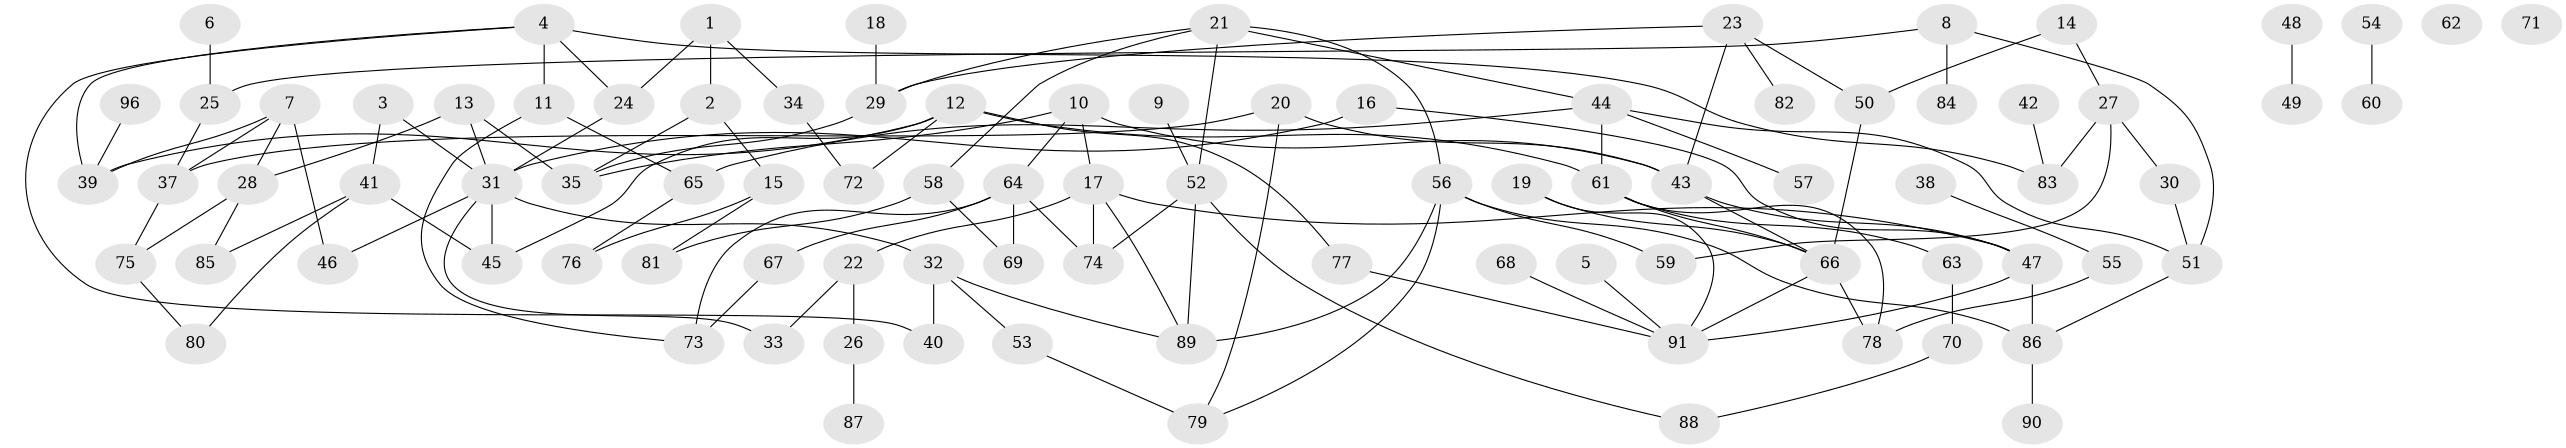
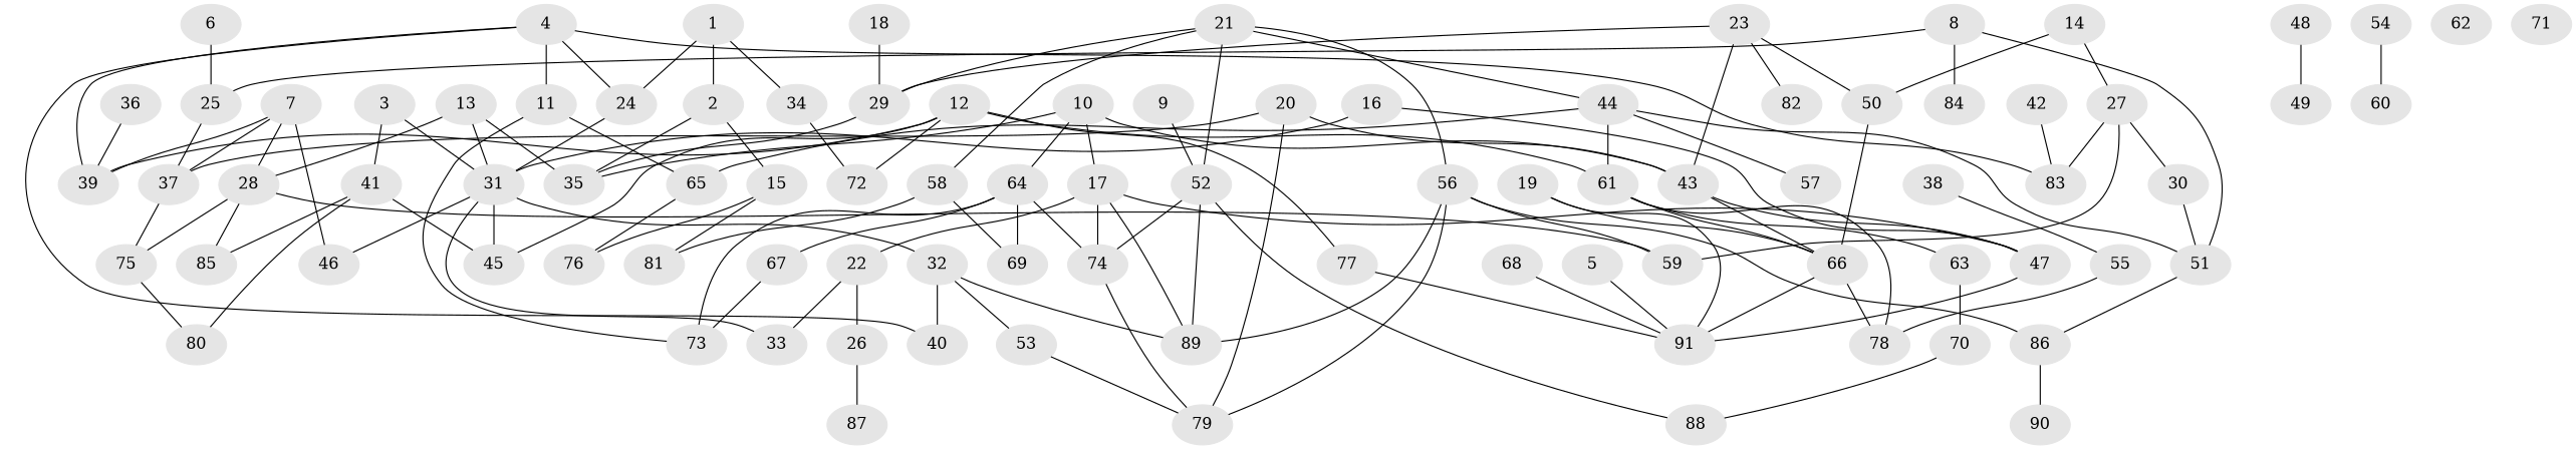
  graph {
    node [color=gray90 style=filled]
    1
    2
    24
    34
    15
    35
    31
    72
    76
    81
    3
    41
    46
    45
    33
    32
    85
    80
    4
    11
    39
    40
    83
    65
    73
    5
    91
    6
    25
    37
    7
    28
    59
    75
    8
    51
    84
    86
    9
    52
    74
    89
    88
    10
    17
    43
    64
    47
    22
    66
    67
    69
    12
    61
    77
    78
    63
    13
    14
    27
    50
    30
    16
    26
    79
    18
    29
    19
    20
    21
    44
    56
    58
    57
    87
    23
    82
    53
-   36 [label=96]
+   36
    38
    55
    42
    90
    48
    49
    54
    60
    70
    62
    68
    71
    1 -- 2
    1 -- 24
    1 -- 34
    2 -- 15
    2 -- 35
    24 -- 31
    34 -- 72
    15 -- 76
    15 -- 81
    31 -- 46
    31 -- 45
    31 -- 33
    31 -- 32
    3 -- 31
    3 -- 41
    41 -- 45
    41 -- 85
    41 -- 80
    32 -- 40
    32 -- 89
    32 -- 53
    4 -- 24
    4 -- 11
    4 -- 39
    4 -- 40
    4 -- 83
    11 -- 65
    11 -- 73
    65 -- 76
    5 -- 91
    6 -- 25
    25 -- 37
    37 -- 75
    7 -- 46
    7 -- 39
    7 -- 37
    7 -- 28
    28 -- 85
+   28 -- 59
    28 -- 75
    75 -- 80
    8 -- 25
    8 -- 51
    8 -- 84
    51 -- 86
    86 -- 90
    9 -- 52
    52 -- 74
    52 -- 89
    52 -- 88
+   74 -- 79
    10 -- 35
    10 -- 17
    10 -- 43
    10 -- 64
    17 -- 74
    17 -- 89
    17 -- 47
    17 -- 22
    43 -- 47
    43 -- 66
    64 -- 73
    64 -- 74
    64 -- 67
    64 -- 69
    47 -- 91
-   47 -- 86
    22 -- 33
    22 -- 26
    66 -- 91
    66 -- 78
    67 -- 73
    12 -- 72
    12 -- 45
    12 -- 39
    12 -- 61
    12 -- 77
    61 -- 66
    61 -- 78
    61 -- 63
    77 -- 91
    63 -- 70
    13 -- 35
    13 -- 31
    13 -- 28
    14 -- 27
    14 -- 50
    27 -- 83
    27 -- 59
    27 -- 30
    50 -- 66
    30 -- 51
    16 -- 31
    16 -- 47
    26 -- 87
    18 -- 29
    29 -- 35
    19 -- 91
    19 -- 66
    20 -- 37
    20 -- 43
    20 -- 79
    21 -- 52
    21 -- 29
    21 -- 44
    21 -- 56
    21 -- 58
    44 -- 65
    44 -- 51
    44 -- 61
    44 -- 57
    56 -- 59
    56 -- 86
    56 -- 89
    56 -- 79
    58 -- 81
    58 -- 69
    23 -- 43
    23 -- 50
    23 -- 29
    23 -- 82
    53 -- 79
    36 -- 39
    38 -- 55
    55 -- 78
    42 -- 83
    48 -- 49
    54 -- 60
    70 -- 88
    68 -- 91
  }
